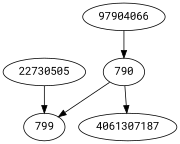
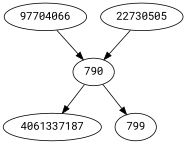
  strict digraph {
    fontname="Roboto Mono"
    node [fontname="Roboto Mono"]
    edge [fontname="Roboto Mono"]
    n1 [label=790]
-   97904066
-   4061337187 [label=4061307187]
+   97904066 [label=97704066]
+   4061337187
    799
    n5 [label=22730505]
    n1 -> 4061337187
    n1 -> 799
    97904066 -> n1
-   n5 -> 799
+   n5 -> n1
  }
